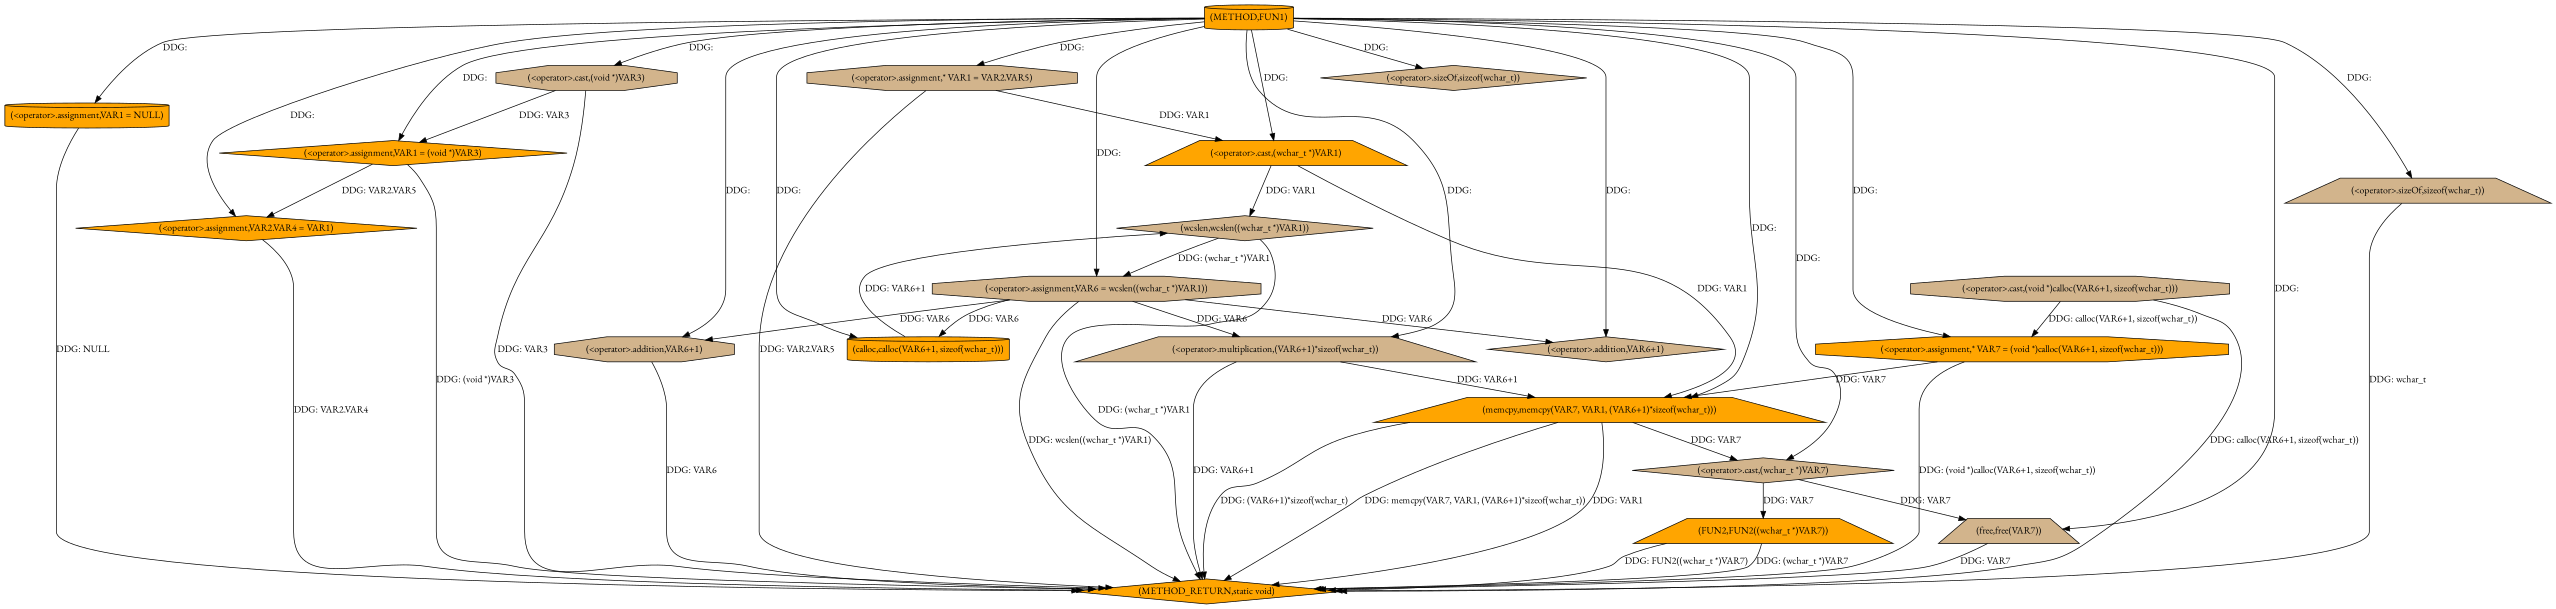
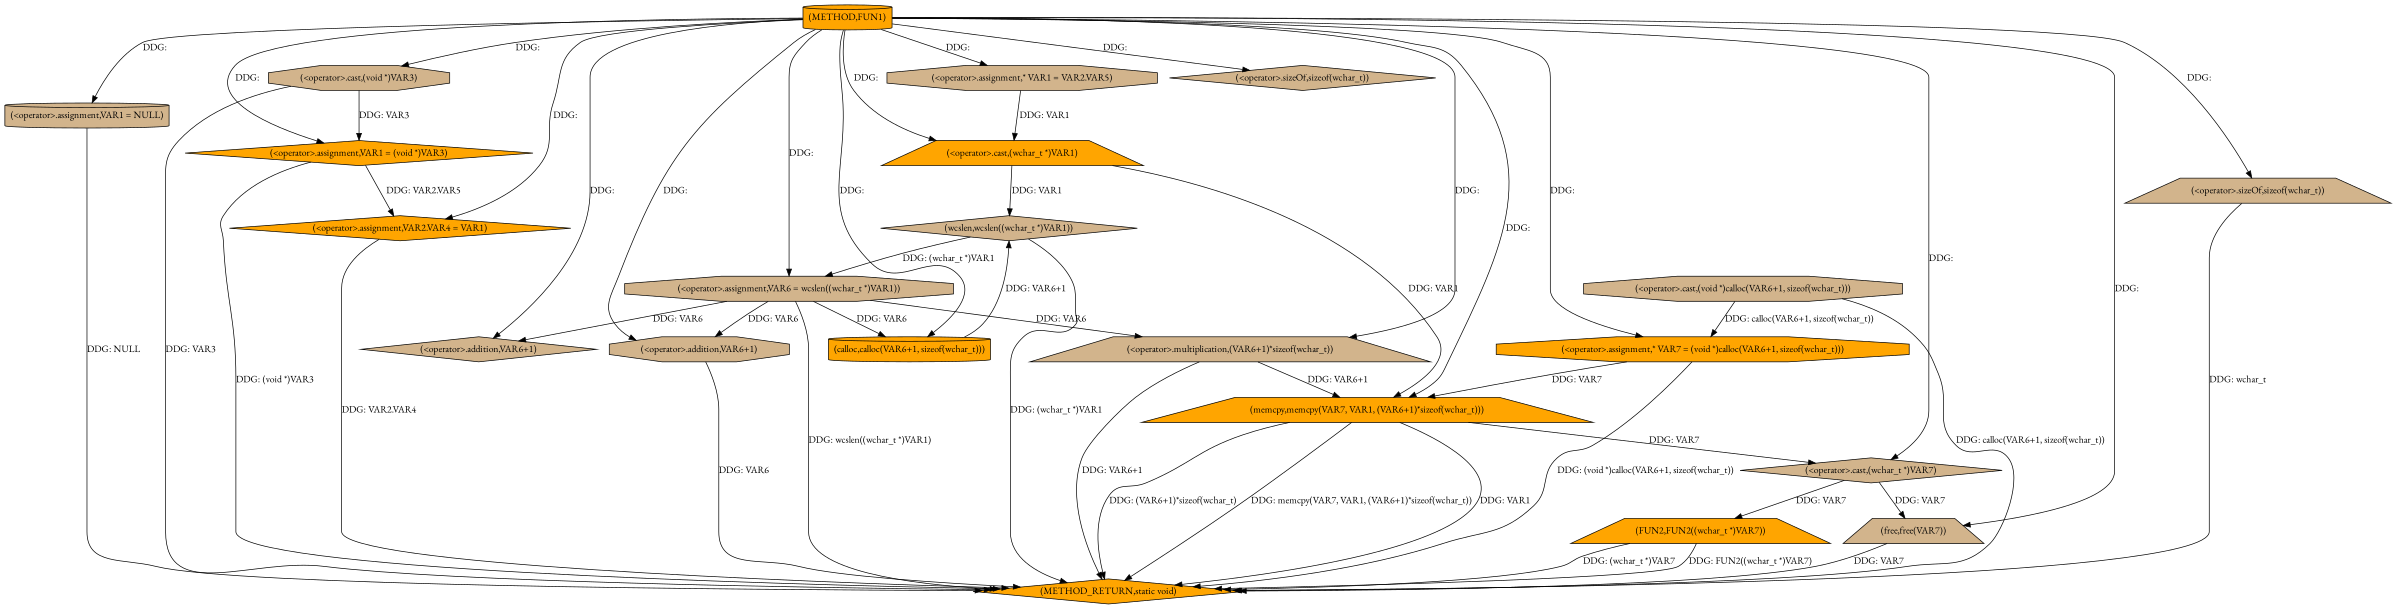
  digraph {
    fontname="EB Garamond"
    node [fillcolor=tan fontname="EB Garamond" shape=diamond style=filled]
    edge [fontname="EB Garamond"]
    n1 [fillcolor=orange label="(METHOD,FUN1)" shape=cylinder]
-   n2 [fillcolor=orange label="(<operator>.assignment,VAR1 = NULL)" shape=cylinder]
+   n2 [label="(<operator>.assignment,VAR1 = NULL)" shape=cylinder]
    n3 [fillcolor=orange label="(<operator>.assignment,VAR1 = (void *)VAR3)"]
    n4 [label="(<operator>.cast,(void *)VAR3)" shape=octagon]
    n5 [fillcolor=orange label="(<operator>.assignment,VAR2.VAR4 = VAR1)"]
    n6 [label="(<operator>.assignment,* VAR1 = VAR2.VAR5)" shape=octagon]
    n7 [label="(<operator>.assignment,VAR6 = wcslen((wchar_t *)VAR1))" shape=octagon]
    n8 [fillcolor=orange label="(<operator>.cast,(wchar_t *)VAR1)" shape=trapezium]
    n9 [fillcolor=orange label="(<operator>.assignment,* VAR7 = (void *)calloc(VAR6+1, sizeof(wchar_t)))" shape=octagon]
    n10 [fillcolor=orange label="(calloc,calloc(VAR6+1, sizeof(wchar_t)))" shape=cylinder]
    n11 [label="(<operator>.addition,VAR6+1)"]
    n12 [label="(<operator>.sizeOf,sizeof(wchar_t))"]
    n13 [fillcolor=orange label="(memcpy,memcpy(VAR7, VAR1, (VAR6+1)*sizeof(wchar_t)))" shape=trapezium]
    n14 [label="(<operator>.multiplication,(VAR6+1)*sizeof(wchar_t))" shape=trapezium]
    n15 [label="(<operator>.addition,VAR6+1)" shape=octagon]
    n16 [label="(<operator>.sizeOf,sizeof(wchar_t))" shape=trapezium]
    n17 [label="(<operator>.cast,(wchar_t *)VAR7)"]
    n18 [label="(free,free(VAR7))" shape=trapezium]
    n19 [fillcolor=orange label="(METHOD_RETURN,static void)"]
    n20 [label="(wcslen,wcslen((wchar_t *)VAR1))"]
    n21 [fillcolor=orange label="(FUN2,FUN2((wchar_t *)VAR7))" shape=trapezium]
    n22 [label="(<operator>.cast,(void *)calloc(VAR6+1, sizeof(wchar_t)))" shape=octagon]
    n1 -> n2 [label="DDG: "]
    n1 -> n3 [label="DDG: "]
    n1 -> n4 [label="DDG: "]
    n1 -> n5 [label="DDG: "]
    n1 -> n6 [label="DDG: "]
    n1 -> n7 [label="DDG: "]
    n1 -> n8 [label="DDG: "]
    n1 -> n9 [label="DDG: "]
    n1 -> n10 [label="DDG: "]
    n1 -> n11 [label="DDG: "]
    n1 -> n12 [label="DDG: "]
    n1 -> n13 [label="DDG: "]
    n1 -> n14 [label="DDG: "]
    n1 -> n15 [label="DDG: "]
    n1 -> n16 [label="DDG: "]
    n1 -> n17 [label="DDG: "]
    n1 -> n18 [label="DDG: "]
    n2 -> n19 [label="DDG: NULL"]
    n3 -> n5 [label="DDG: VAR2.VAR5"]
    n3 -> n19 [label="DDG: (void *)VAR3"]
    n4 -> n3 [label="DDG: VAR3"]
    n4 -> n19 [label="DDG: VAR3"]
    n5 -> n19 [label="DDG: VAR2.VAR4"]
    n6 -> n8 [label="DDG: VAR1"]
-   n6 -> n19 [label="DDG: VAR2.VAR5"]
    n7 -> n10 [label="DDG: VAR6"]
    n7 -> n11 [label="DDG: VAR6"]
    n7 -> n14 [label="DDG: VAR6"]
    n7 -> n15 [label="DDG: VAR6"]
    n7 -> n19 [label="DDG: wcslen((wchar_t *)VAR1)"]
    n8 -> n13 [label="DDG: VAR1"]
    n8 -> n20 [label="DDG: VAR1"]
    n9 -> n13 [label="DDG: VAR7"]
    n9 -> n19 [label="DDG: (void *)calloc(VAR6+1, sizeof(wchar_t))"]
    n10 -> n20 [label="DDG: VAR6+1"]
    n13 -> n17 [label="DDG: VAR7"]
    n13 -> n19 [label="DDG: (VAR6+1)*sizeof(wchar_t)"]
    n13 -> n19 [label="DDG: memcpy(VAR7, VAR1, (VAR6+1)*sizeof(wchar_t))"]
    n13 -> n19 [label="DDG: VAR1"]
    n14 -> n13 [label="DDG: VAR6+1"]
    n14 -> n19 [label="DDG: VAR6+1"]
    n15 -> n19 [label="DDG: VAR6"]
    n16 -> n19 [label="DDG: wchar_t"]
    n17 -> n18 [label="DDG: VAR7"]
    n17 -> n21 [label="DDG: VAR7"]
    n18 -> n19 [label="DDG: VAR7"]
    n20 -> n7 [label="DDG: (wchar_t *)VAR1"]
    n20 -> n19 [label="DDG: (wchar_t *)VAR1"]
    n21 -> n19 [label="DDG: FUN2((wchar_t *)VAR7)"]
    n21 -> n19 [label="DDG: (wchar_t *)VAR7"]
    n22 -> n9 [label="DDG: calloc(VAR6+1, sizeof(wchar_t))"]
    n22 -> n19 [label="DDG: calloc(VAR6+1, sizeof(wchar_t))"]
  }
